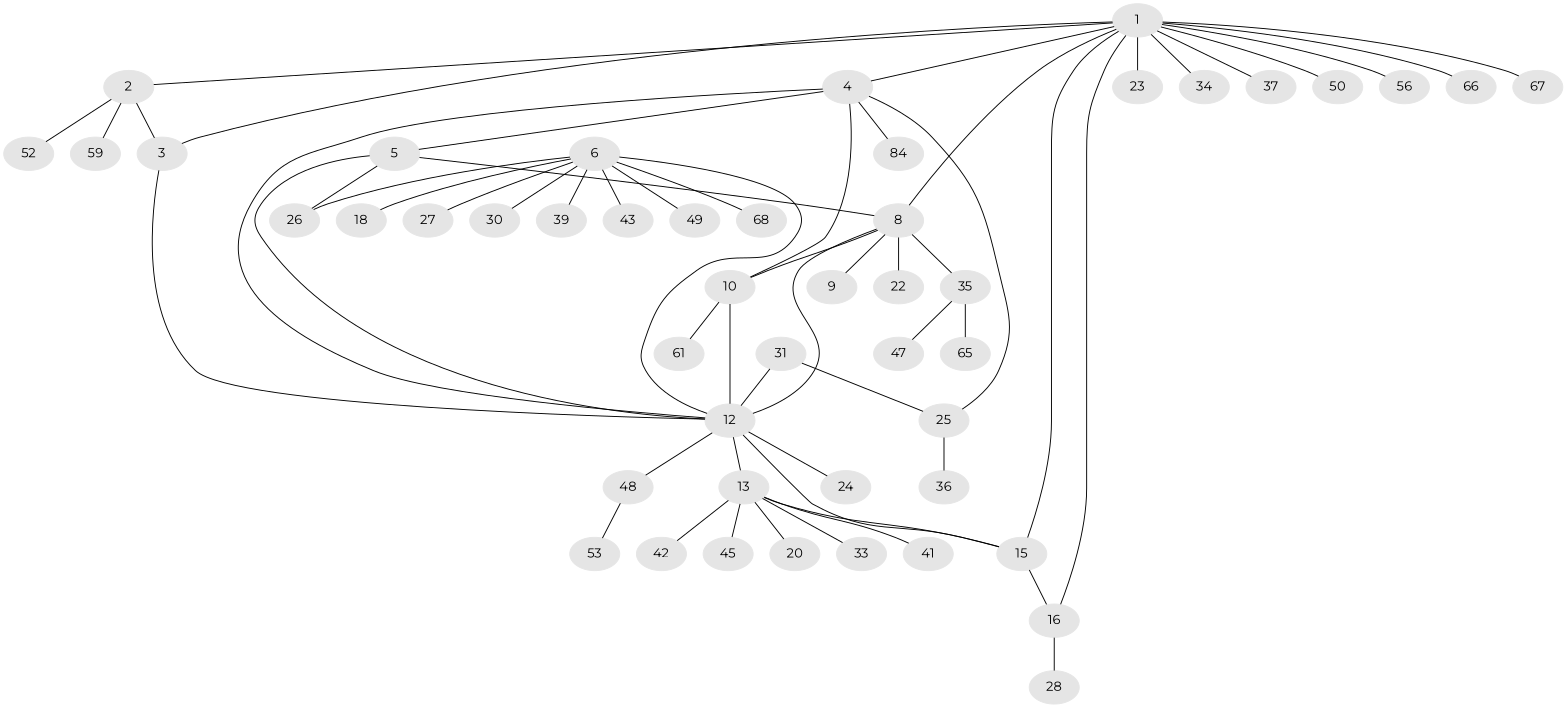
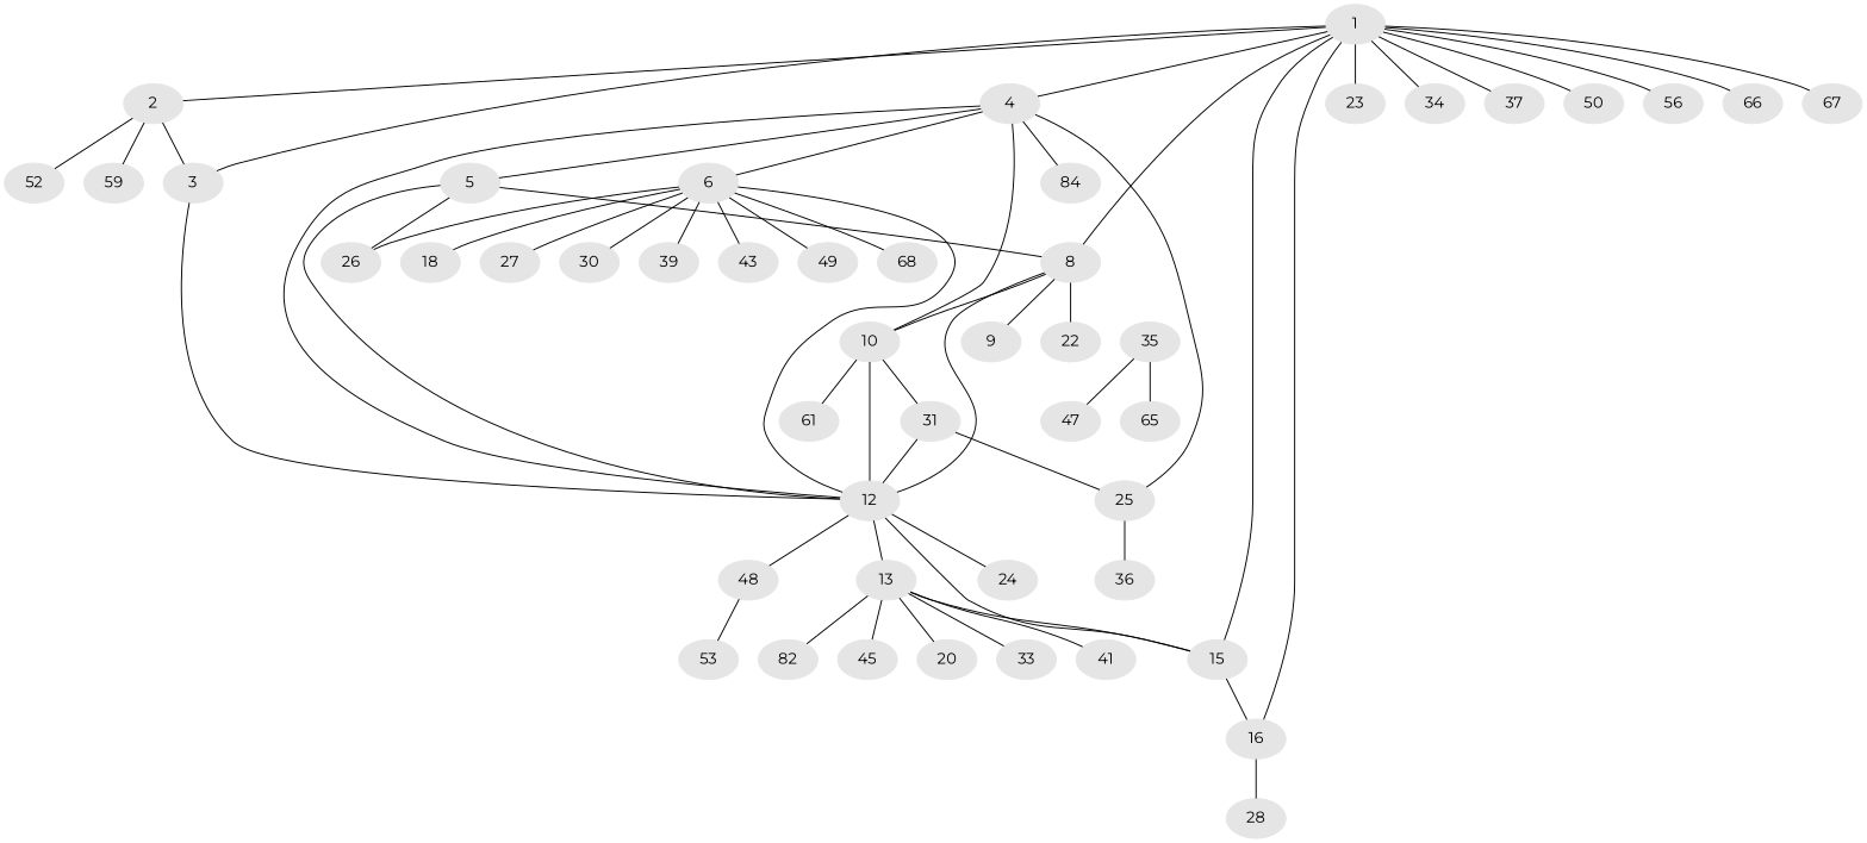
  graph {
    fontname=Montserrat
    node [color=gray90 fontname=Montserrat style=filled]
    edge [fontname=Montserrat]
    1 [super="+29"]
    2 [super="+17"]
    3 [super="+58"]
    4 [super="+19"]
    n5 [label=8 super="+8"]
    15
    16 [super="+45"]
    23
    34
    37
    50
    56 [super="+62"]
    66
    67
    52
    n16 [label=59]
    12 [super="+14"]
    5 [super="+40"]
    6 [super="+22"]
    10 [super="+68"]
    25 [super="+31"]
    n22 [label=84]
    9 [super="+46"]
    n24 [label=22]
    35 [super="+38"]
    28 [super="+63"]
    13 [super="+21"]
    24 [super="+59"]
    48 [super="+57"]
    26
    18
    27
    30 [super="+51"]
    39
    43
    49
    n37 [label=68]
    n38 [label=31 super="+55"]
    61
    36
    47
    65
    20
    33
    41
-   42
+   42 [label=82]
    n47 [label=45]
    53
    1 -- 2
    1 -- 3
    1 -- 4
    1 -- n5
    1 -- 15
    1 -- 16
    1 -- 23
    1 -- 34
    1 -- 37
    1 -- 50
    1 -- 56
    1 -- 66
    1 -- 67
    2 -- 3
    2 -- 52
    2 -- n16
    3 -- 12
    4 -- 12
    4 -- 5
+   4 -- 6
    4 -- 10
    4 -- 25
    4 -- n22
    n5 -- 12
    n5 -- 10
    n5 -- 9 [weight=2]
    n5 -- n24
-   n5 -- 35
    15 -- 16
    16 -- 28
    12 -- 15
    12 -- 13
    12 -- 24
    12 -- 48
    5 -- n5
    5 -- 12
    5 -- 26
    6 -- 12
    6 -- 26
    6 -- 18
    6 -- 27
    6 -- 30
    6 -- 39
    6 -- 43
    6 -- 49
    6 -- n37
    10 -- 12
+   10 -- n38
    10 -- 61
    25 -- 36
    35 -- 47
    35 -- 65
    13 -- 15
    13 -- 20
    13 -- 33
    13 -- 41
    13 -- 42
    13 -- n47
    48 -- 53
    n38 -- 12
    n38 -- 25
  }
